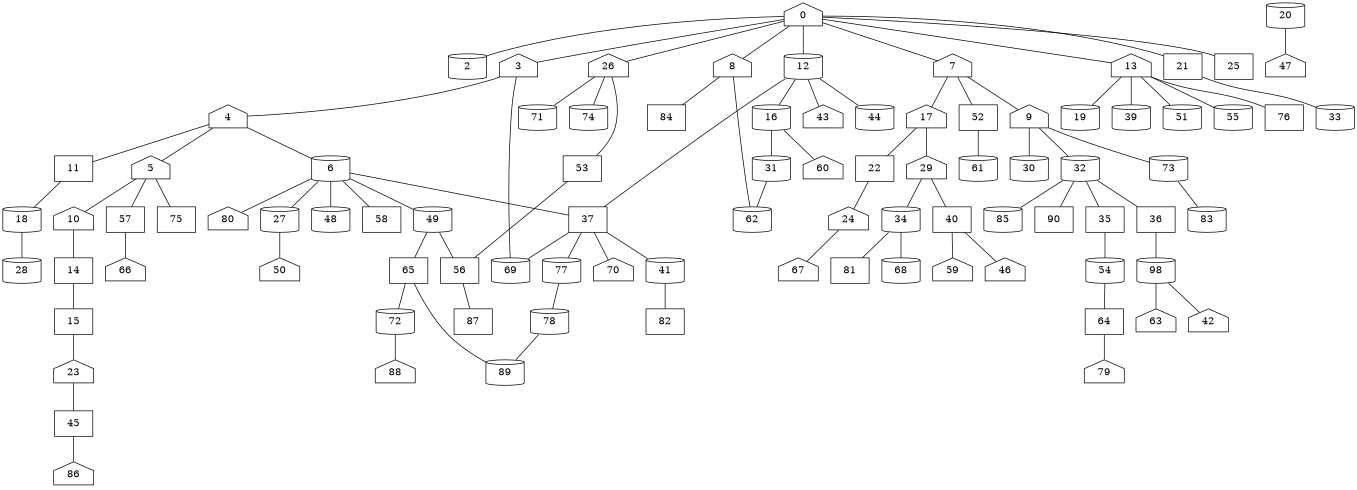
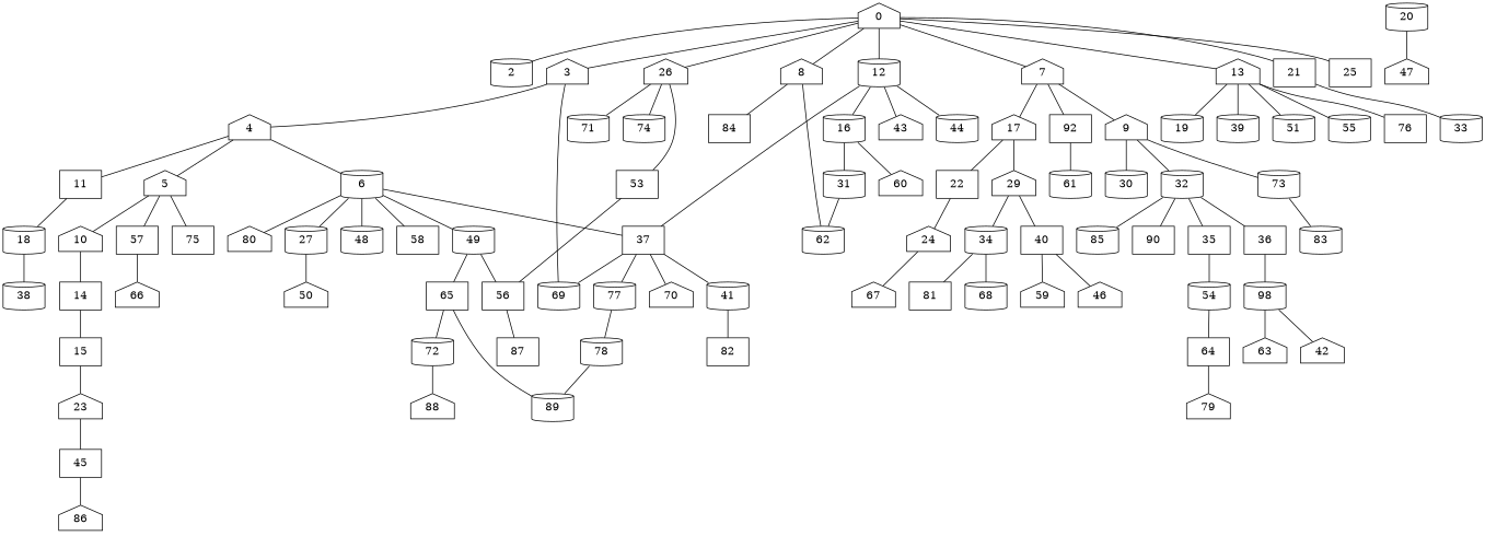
  graph {
    node [shape=cylinder]
    n1 [label=0 shape=house]
    2
    3 [shape=house]
    7 [shape=house]
    8 [shape=house]
    12
    13 [shape=house]
    21 [shape=box]
    25 [shape=box]
    26 [shape=house]
    4 [shape=house]
    69
    9 [shape=house]
    17 [shape=house]
-   52 [shape=box]
+   52 [shape=box label=92]
    62
    84 [shape=box]
    37 [shape=box]
    16
    43 [shape=house]
    44
    19
    39
    51
    55
    76 [shape=box]
    33
    53 [shape=box]
    71
    74
    5 [shape=house]
    6
    11 [shape=box]
    30
    32
    73
    22 [shape=box]
    29 [shape=house]
    61
    41
    70 [shape=house]
    77
    31
    60 [shape=house]
    47 [shape=house]
    20
    56 [shape=box]
    10 [shape=house]
    57 [shape=box]
    75 [shape=box]
    27
    48
    49
    58 [shape=box]
    80 [shape=house]
    18
    14 [shape=box]
    66 [shape=house]
    50 [shape=house]
    65 [shape=box]
-   28
+   28 [label=38]
    15 [shape=box]
    82 [shape=box]
    78
    87 [shape=box]
    72
    89
    35 [shape=box]
    36 [shape=box]
    85
    90 [shape=box]
    83
    24 [shape=house]
    34
    40 [shape=box]
    54
    n77 [label=98]
    23 [shape=house]
    45 [shape=box]
    86 [shape=house]
    67 [shape=house]
    68
    81 [shape=box]
    46 [shape=house]
    59 [shape=house]
    64 [shape=box]
    42 [shape=house]
    63 [shape=house]
    79 [shape=house]
    88 [shape=house]
    n1 -- 2
    n1 -- 3
    n1 -- 7
    n1 -- 8
    n1 -- 12
    n1 -- 13
    n1 -- 21
    n1 -- 25
    n1 -- 26
    3 -- 4
    3 -- 69
    7 -- 9
    7 -- 17
    7 -- 52
    8 -- 62
    8 -- 84
    12 -- 37
    12 -- 16
    12 -- 43
    12 -- 44
    13 -- 19
    13 -- 39
    13 -- 51
    13 -- 55
    13 -- 76
    21 -- 33
    26 -- 53
    26 -- 71
    26 -- 74
    4 -- 5
    4 -- 6
    4 -- 11
    9 -- 30
    9 -- 32
    9 -- 73
    17 -- 22
    17 -- 29
    52 -- 61
    37 -- 69
    37 -- 41
    37 -- 70
    37 -- 77
    16 -- 31
    16 -- 60
    53 -- 56
    5 -- 10
    5 -- 57
    5 -- 75
    6 -- 37
    6 -- 27
    6 -- 48
    6 -- 49
    6 -- 58
    6 -- 80
    11 -- 18
    32 -- 35
    32 -- 36
    32 -- 85
    32 -- 90
    73 -- 83
    22 -- 24
    29 -- 34
    29 -- 40
    41 -- 82
    77 -- 78
    31 -- 62
    20 -- 47
    56 -- 87
    10 -- 14
    57 -- 66
    27 -- 50
    49 -- 56
    49 -- 65
    18 -- 28
    14 -- 15
    65 -- 72
    65 -- 89
    15 -- 23
    78 -- 89
    72 -- 88
    35 -- 54
    36 -- n77
    24 -- 67
    34 -- 68
    34 -- 81
    40 -- 46
    40 -- 59
    54 -- 64
    n77 -- 42
    n77 -- 63
    23 -- 45
    45 -- 86
    64 -- 79
  }
